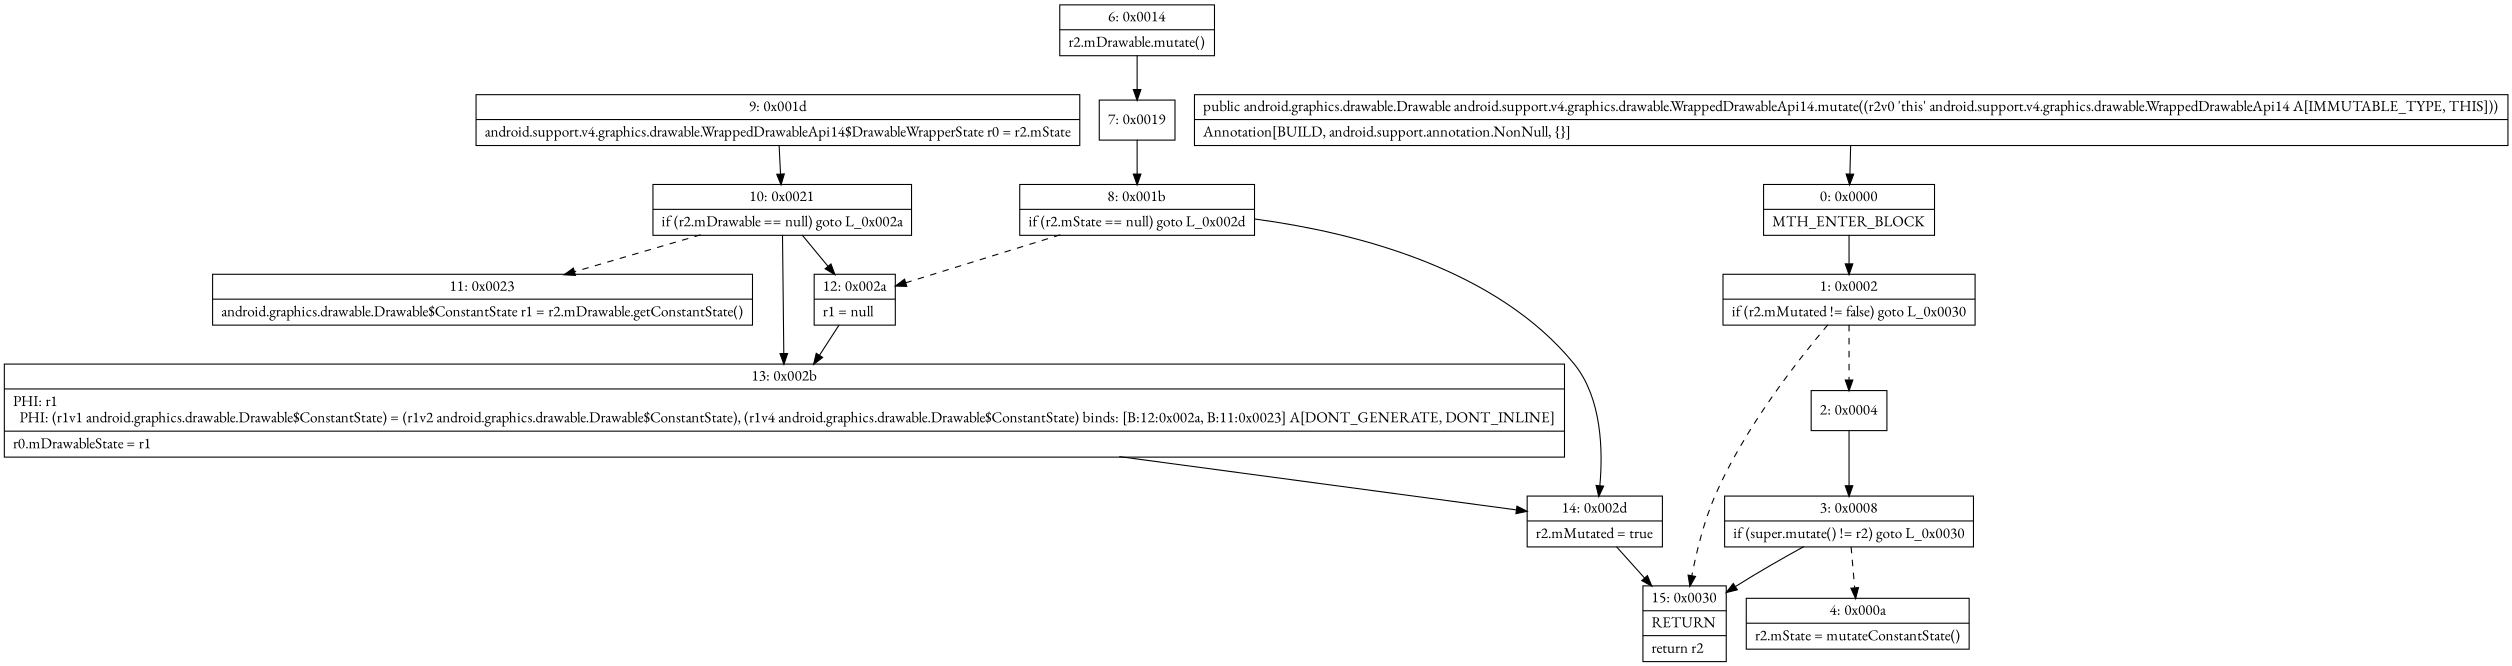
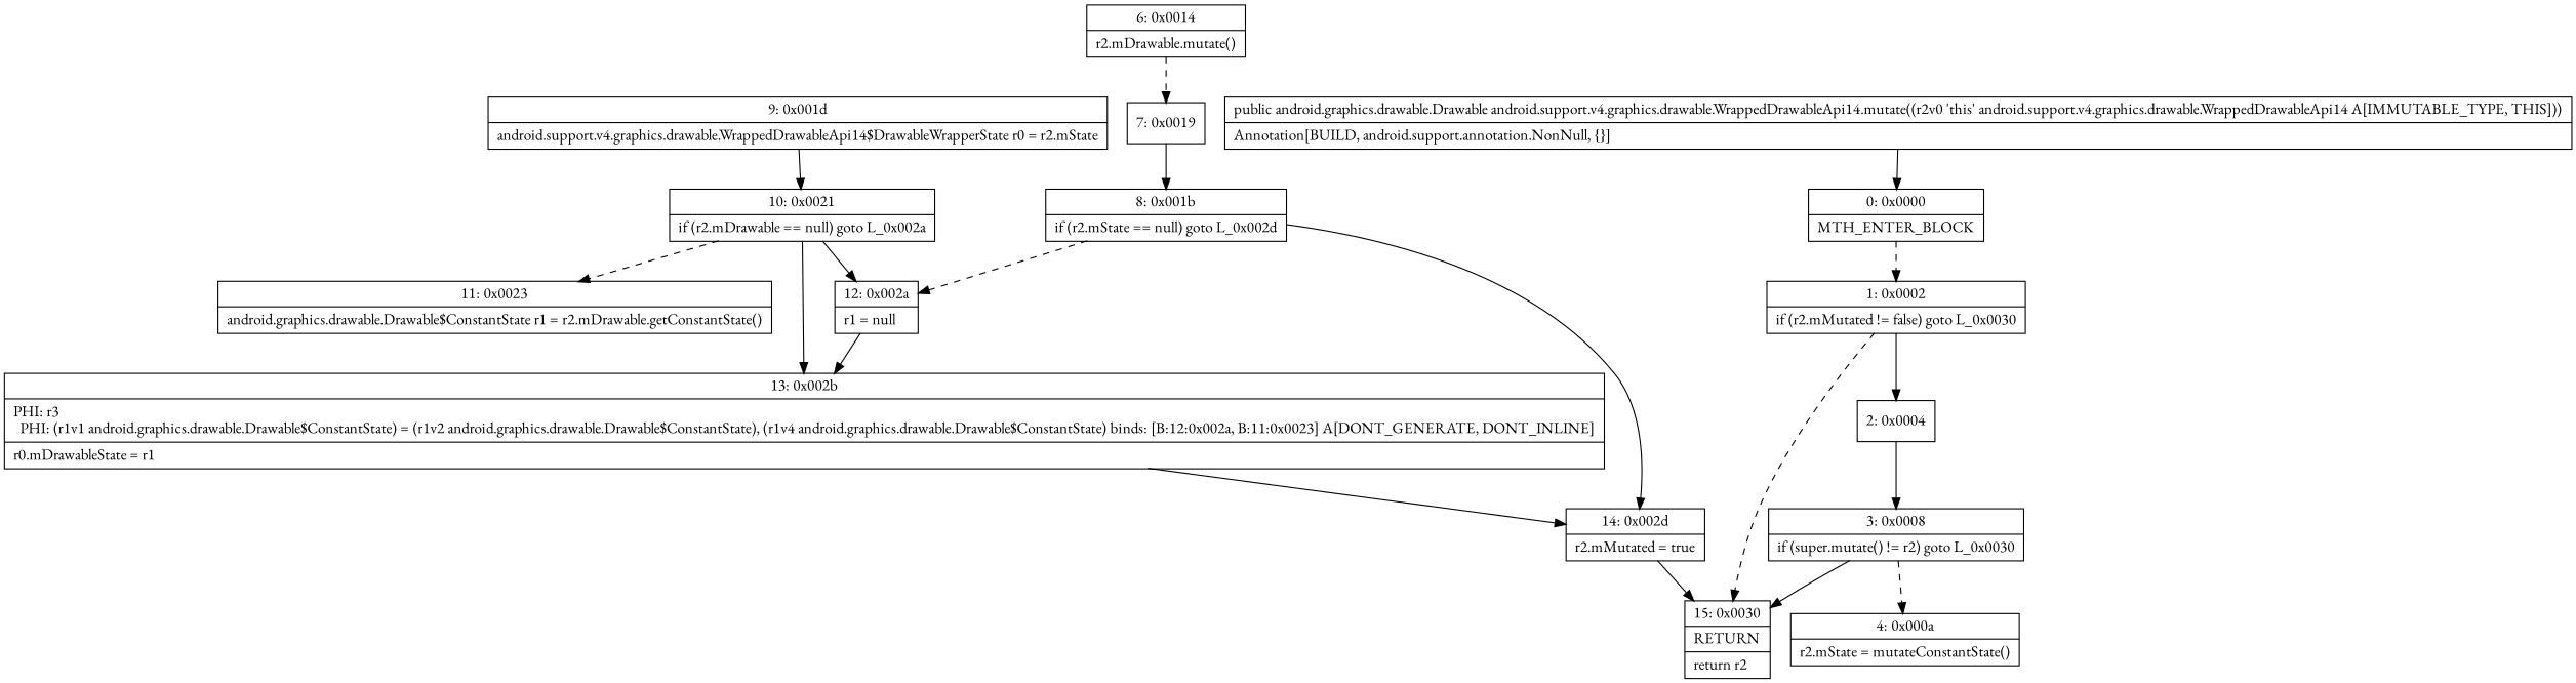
  digraph {
    fontname="EB Garamond"
    node [fontname="EB Garamond" shape=record]
    edge [fontname="EB Garamond"]
    n1 [label="{0\:\ 0x0000|MTH_ENTER_BLOCK\l}"]
    n2 [label="{1\:\ 0x0002|if (r2.mMutated != false) goto L_0x0030\l}"]
    n3 [label="{2\:\ 0x0004}"]
    n4 [label="{15\:\ 0x0030|RETURN\l|return r2\l}"]
    n5 [label="{3\:\ 0x0008|if (super.mutate() != r2) goto L_0x0030\l}"]
    n6 [label="{4\:\ 0x000a|r2.mState = mutateConstantState()\l}"]
    n7 [label="{6\:\ 0x0014|r2.mDrawable.mutate()\l}"]
    n8 [label="{7\:\ 0x0019}"]
    n9 [label="{8\:\ 0x001b|if (r2.mState == null) goto L_0x002d\l}"]
    n10 [label="{14\:\ 0x002d|r2.mMutated = true\l}"]
    n11 [label="{12\:\ 0x002a|r1 = null\l}"]
    n12 [label="{9\:\ 0x001d|android.support.v4.graphics.drawable.WrappedDrawableApi14$DrawableWrapperState r0 = r2.mState\l}"]
    n13 [label="{10\:\ 0x0021|if (r2.mDrawable == null) goto L_0x002a\l}"]
    n14 [label="{11\:\ 0x0023|android.graphics.drawable.Drawable$ConstantState r1 = r2.mDrawable.getConstantState()\l}"]
-   n15 [label="{13\:\ 0x002b|PHI: r1 \l  PHI: (r1v1 android.graphics.drawable.Drawable$ConstantState) = (r1v2 android.graphics.drawable.Drawable$ConstantState), (r1v4 android.graphics.drawable.Drawable$ConstantState) binds: [B:12:0x002a, B:11:0x0023] A[DONT_GENERATE, DONT_INLINE]\l|r0.mDrawableState = r1\l}"]
+   n15 [label="{13\:\ 0x002b|PHI: r3 \l  PHI: (r1v1 android.graphics.drawable.Drawable$ConstantState) = (r1v2 android.graphics.drawable.Drawable$ConstantState), (r1v4 android.graphics.drawable.Drawable$ConstantState) binds: [B:12:0x002a, B:11:0x0023] A[DONT_GENERATE, DONT_INLINE]\l|r0.mDrawableState = r1\l}"]
    n16 [label="{public android.graphics.drawable.Drawable android.support.v4.graphics.drawable.WrappedDrawableApi14.mutate((r2v0 'this' android.support.v4.graphics.drawable.WrappedDrawableApi14 A[IMMUTABLE_TYPE, THIS]))  | Annotation[BUILD, android.support.annotation.NonNull, \{\}]\l}"]
-   n1 -> n2
-   n2 -> n3 [style=dashed]
+   n1 -> n2 [style=dashed]
+   n2 -> n3 [style=solid]
    n2 -> n4 [style=dashed]
    n3 -> n5
    n5 -> n4
    n5 -> n6 [style=dashed]
-   n7 -> n8
+   n7 -> n8 [style=dashed]
    n8 -> n9
    n9 -> n10
    n9 -> n11 [style=dashed]
    n10 -> n4
    n11 -> n15
    n12 -> n13
    n13 -> n11
    n13 -> n14 [style=dashed]
    n13 -> n15
    n15 -> n10
    n16 -> n1
  }
